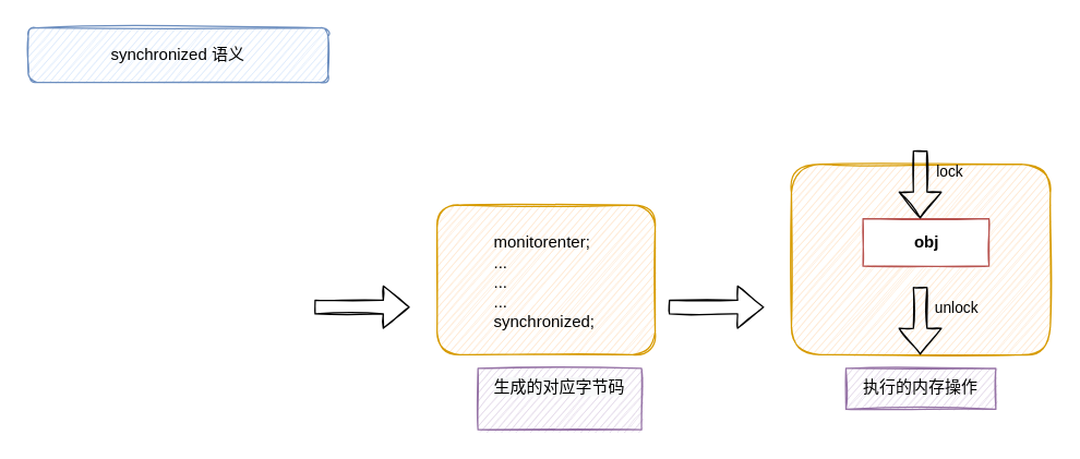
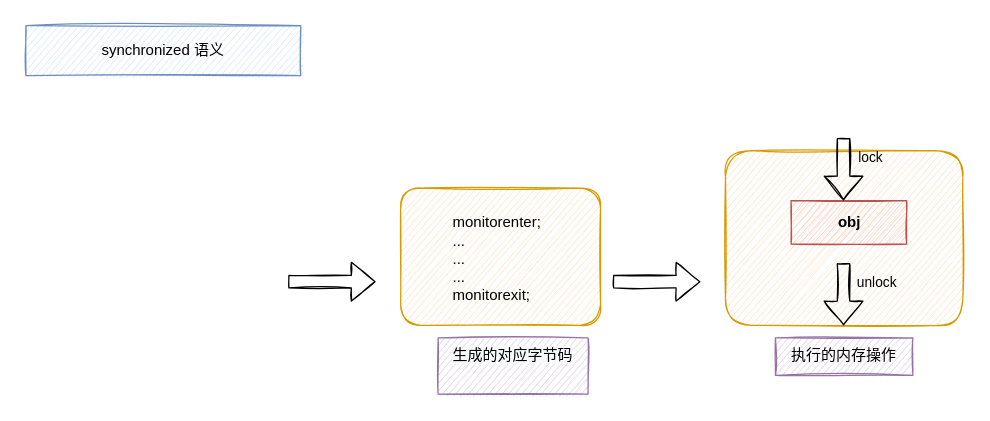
  <mxCell id="0" />
  <mxCell id="1" parent="0" />
- <mxCell id="2" value="synchronized 语义" style="whiteSpace=wrap;html=1;fillColor=#dae8fc;strokeColor=#6c8ebf;sketch=1;rounded=1;" vertex="1" parent="1"><mxGeometry x="20" y="20" width="220" height="40" as="geometry" /></mxCell>
+ <mxCell id="2" value="synchronized 语义" style="rounded=0;whiteSpace=wrap;html=1;fillColor=#dae8fc;strokeColor=#6c8ebf;sketch=1;" vertex="1" parent="1"><mxGeometry x="20" y="20" width="220" height="40" as="geometry" /></mxCell>
  <mxCell id="3" value="" style="shape=flexArrow;endArrow=classic;html=1;sketch=1;" edge="1" parent="1"><mxGeometry width="50" height="50" relative="1" as="geometry"><mxPoint x="230" y="225" as="sourcePoint" /><mxPoint x="300" y="225" as="targetPoint" /></mxGeometry></mxCell>
- <mxCell id="4" value="&lt;blockquote style=&quot;margin: 0 0 0 40px ; border: none ; padding: 0px&quot;&gt;&lt;div style=&quot;text-align: justify&quot;&gt;&lt;br&gt;&lt;/div&gt;&lt;div style=&quot;text-align: justify&quot;&gt;&lt;span&gt;monitorenter;&lt;/span&gt;&lt;/div&gt;&lt;div style=&quot;text-align: justify&quot;&gt;&lt;span&gt;...&lt;/span&gt;&lt;/div&gt;&lt;div style=&quot;text-align: justify&quot;&gt;&lt;span&gt;...&lt;/span&gt;&lt;/div&gt;&lt;div style=&quot;text-align: justify&quot;&gt;&lt;span&gt;...&lt;/span&gt;&lt;/div&gt;&lt;div style=&quot;text-align: justify&quot;&gt;&lt;span&gt;synchronized;&lt;/span&gt;&lt;/div&gt;&lt;/blockquote&gt;" style="rounded=1;whiteSpace=wrap;html=1;verticalAlign=top;align=left;fillColor=#ffe6cc;strokeColor=#d79b00;sketch=1;" vertex="1" parent="1"><mxGeometry x="320" y="150" width="160" height="110" as="geometry" /></mxCell>
+ <mxCell id="4" value="&lt;blockquote style=&quot;margin: 0 0 0 40px ; border: none ; padding: 0px&quot;&gt;&lt;div style=&quot;text-align: justify&quot;&gt;&lt;br&gt;&lt;/div&gt;&lt;div style=&quot;text-align: justify&quot;&gt;&lt;span&gt;monitorenter;&lt;/span&gt;&lt;/div&gt;&lt;div style=&quot;text-align: justify&quot;&gt;&lt;span&gt;...&lt;/span&gt;&lt;/div&gt;&lt;div style=&quot;text-align: justify&quot;&gt;&lt;span&gt;...&lt;/span&gt;&lt;/div&gt;&lt;div style=&quot;text-align: justify&quot;&gt;&lt;span&gt;...&lt;/span&gt;&lt;/div&gt;&lt;div style=&quot;text-align: justify&quot;&gt;&lt;span&gt;monitorexit;&lt;/span&gt;&lt;/div&gt;&lt;/blockquote&gt;" style="rounded=1;whiteSpace=wrap;html=1;verticalAlign=top;align=left;fillColor=#ffe6cc;strokeColor=#d79b00;sketch=1;" vertex="1" parent="1"><mxGeometry x="320" y="150" width="160" height="110" as="geometry" /></mxCell>
  <mxCell id="5" value="" style="shape=flexArrow;endArrow=classic;html=1;sketch=1;" edge="1" parent="1"><mxGeometry width="50" height="50" relative="1" as="geometry"><mxPoint x="490" y="225" as="sourcePoint" /><mxPoint x="560" y="225" as="targetPoint" /></mxGeometry></mxCell>
  <mxCell id="6" value="&lt;blockquote style=&quot;margin: 0 0 0 40px ; border: none ; padding: 0px&quot;&gt;&lt;div style=&quot;text-align: justify&quot;&gt;&lt;br&gt;&lt;/div&gt;&lt;/blockquote&gt;" style="rounded=1;whiteSpace=wrap;html=1;verticalAlign=top;align=left;fillColor=#ffe6cc;strokeColor=#d79b00;sketch=1;" vertex="1" parent="1"><mxGeometry x="580" y="120" width="190" height="140" as="geometry" /></mxCell>
  <mxCell id="7" value="&lt;span style=&quot;color: rgb(0, 0, 0); font-family: helvetica; font-size: 12px; font-style: normal; font-weight: 400; letter-spacing: normal; text-indent: 0px; text-transform: none; word-spacing: 0px; background-color: rgb(248, 249, 250); display: inline; float: none;&quot;&gt;生成的对应字节码&lt;/span&gt;" style="text;whiteSpace=wrap;html=1;sketch=1;fillColor=#e1d5e7;strokeColor=#9673a6;align=center;" vertex="1" parent="1"><mxGeometry x="350" y="270" width="120" height="45" as="geometry" /></mxCell>
- <mxCell id="8" value="&lt;b&gt;obj&lt;/b&gt;" style="rounded=0;whiteSpace=wrap;html=1;align=center;fillColor=#ffffff;strokeColor=#b85450;sketch=1;" vertex="1" parent="1"><mxGeometry x="632.5" y="160" width="92.5" height="35" as="geometry" /></mxCell>
+ <mxCell id="8" value="&lt;b&gt;obj&lt;/b&gt;" style="rounded=0;whiteSpace=wrap;html=1;align=center;fillColor=#f8cecc;strokeColor=#b85450;sketch=1;" vertex="1" parent="1"><mxGeometry x="632.5" y="160" width="92.5" height="35" as="geometry" /></mxCell>
  <mxCell id="9" value="" style="shape=flexArrow;endArrow=classic;html=1;sketch=1;" edge="1" parent="1"><mxGeometry width="50" height="50" relative="1" as="geometry"><mxPoint x="674.5" y="110" as="sourcePoint" /><mxPoint x="674.5" y="160" as="targetPoint" /></mxGeometry></mxCell>
  <mxCell id="10" value="lock" style="edgeLabel;html=1;align=center;verticalAlign=middle;resizable=0;points=[];labelBackgroundColor=none;" vertex="1" connectable="0" parent="9"><mxGeometry x="-0.6" y="1" relative="1" as="geometry"><mxPoint x="20" y="5" as="offset" /></mxGeometry></mxCell>
  <mxCell id="11" value="" style="shape=flexArrow;endArrow=classic;html=1;sketch=1;" edge="1" parent="1"><mxGeometry width="50" height="50" relative="1" as="geometry"><mxPoint x="674.5" y="210" as="sourcePoint" /><mxPoint x="674.5" y="260" as="targetPoint" /></mxGeometry></mxCell>
  <mxCell id="12" value="unlock" style="edgeLabel;html=1;align=center;verticalAlign=middle;resizable=0;points=[];labelBackgroundColor=none;" vertex="1" connectable="0" parent="11"><mxGeometry x="-0.6" y="1" relative="1" as="geometry"><mxPoint x="25" y="5" as="offset" /></mxGeometry></mxCell>
  <mxCell id="13" value="&lt;span style=&quot;&quot;&gt;执行的内存操作&lt;/span&gt;" style="text;whiteSpace=wrap;html=1;sketch=1;fillColor=#e1d5e7;strokeColor=#9673a6;align=center;" vertex="1" parent="1"><mxGeometry x="620" y="270" width="110" height="30" as="geometry" /></mxCell>
